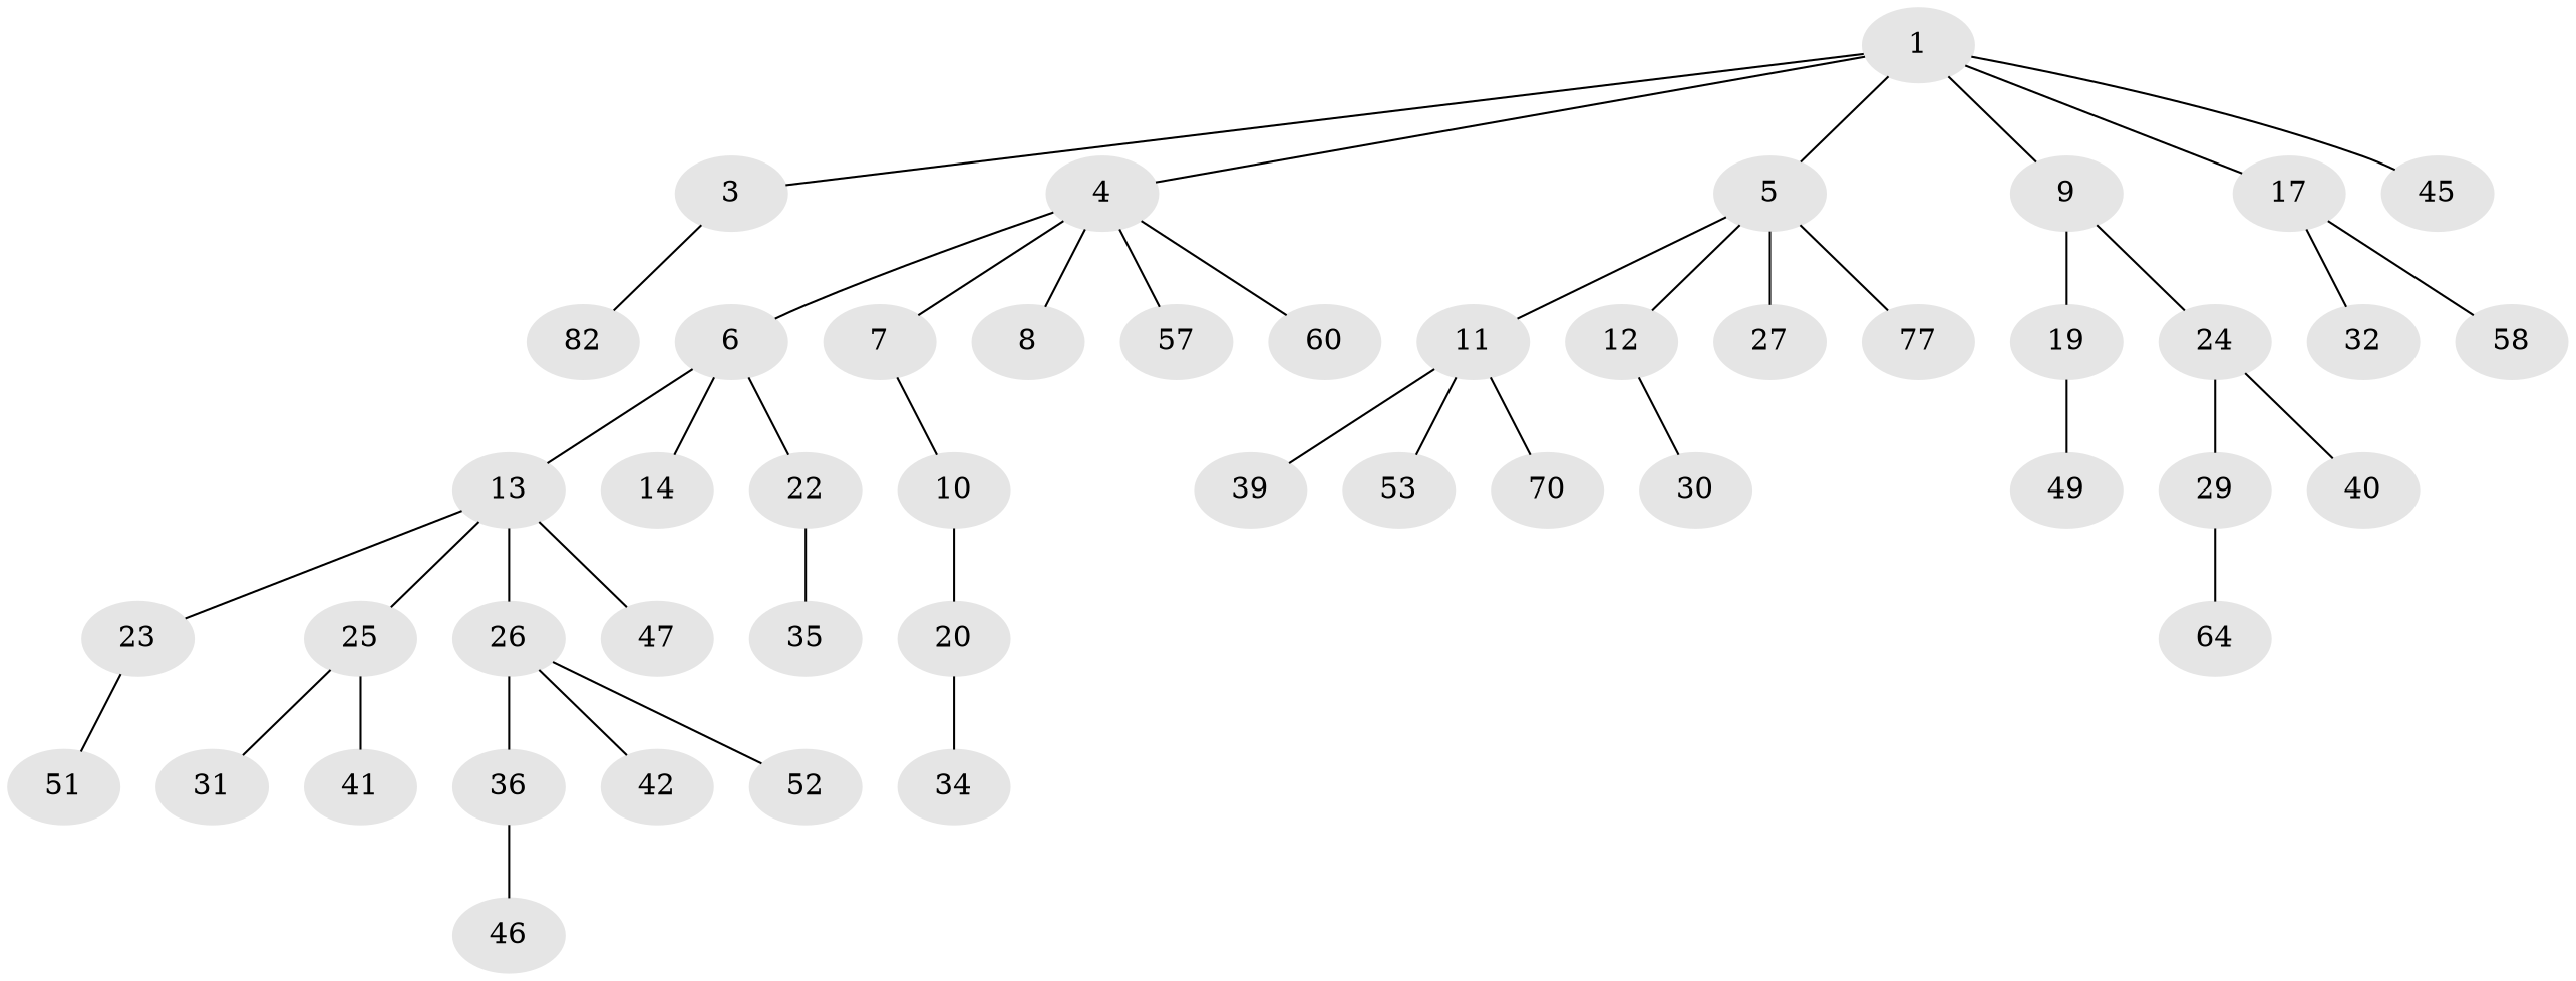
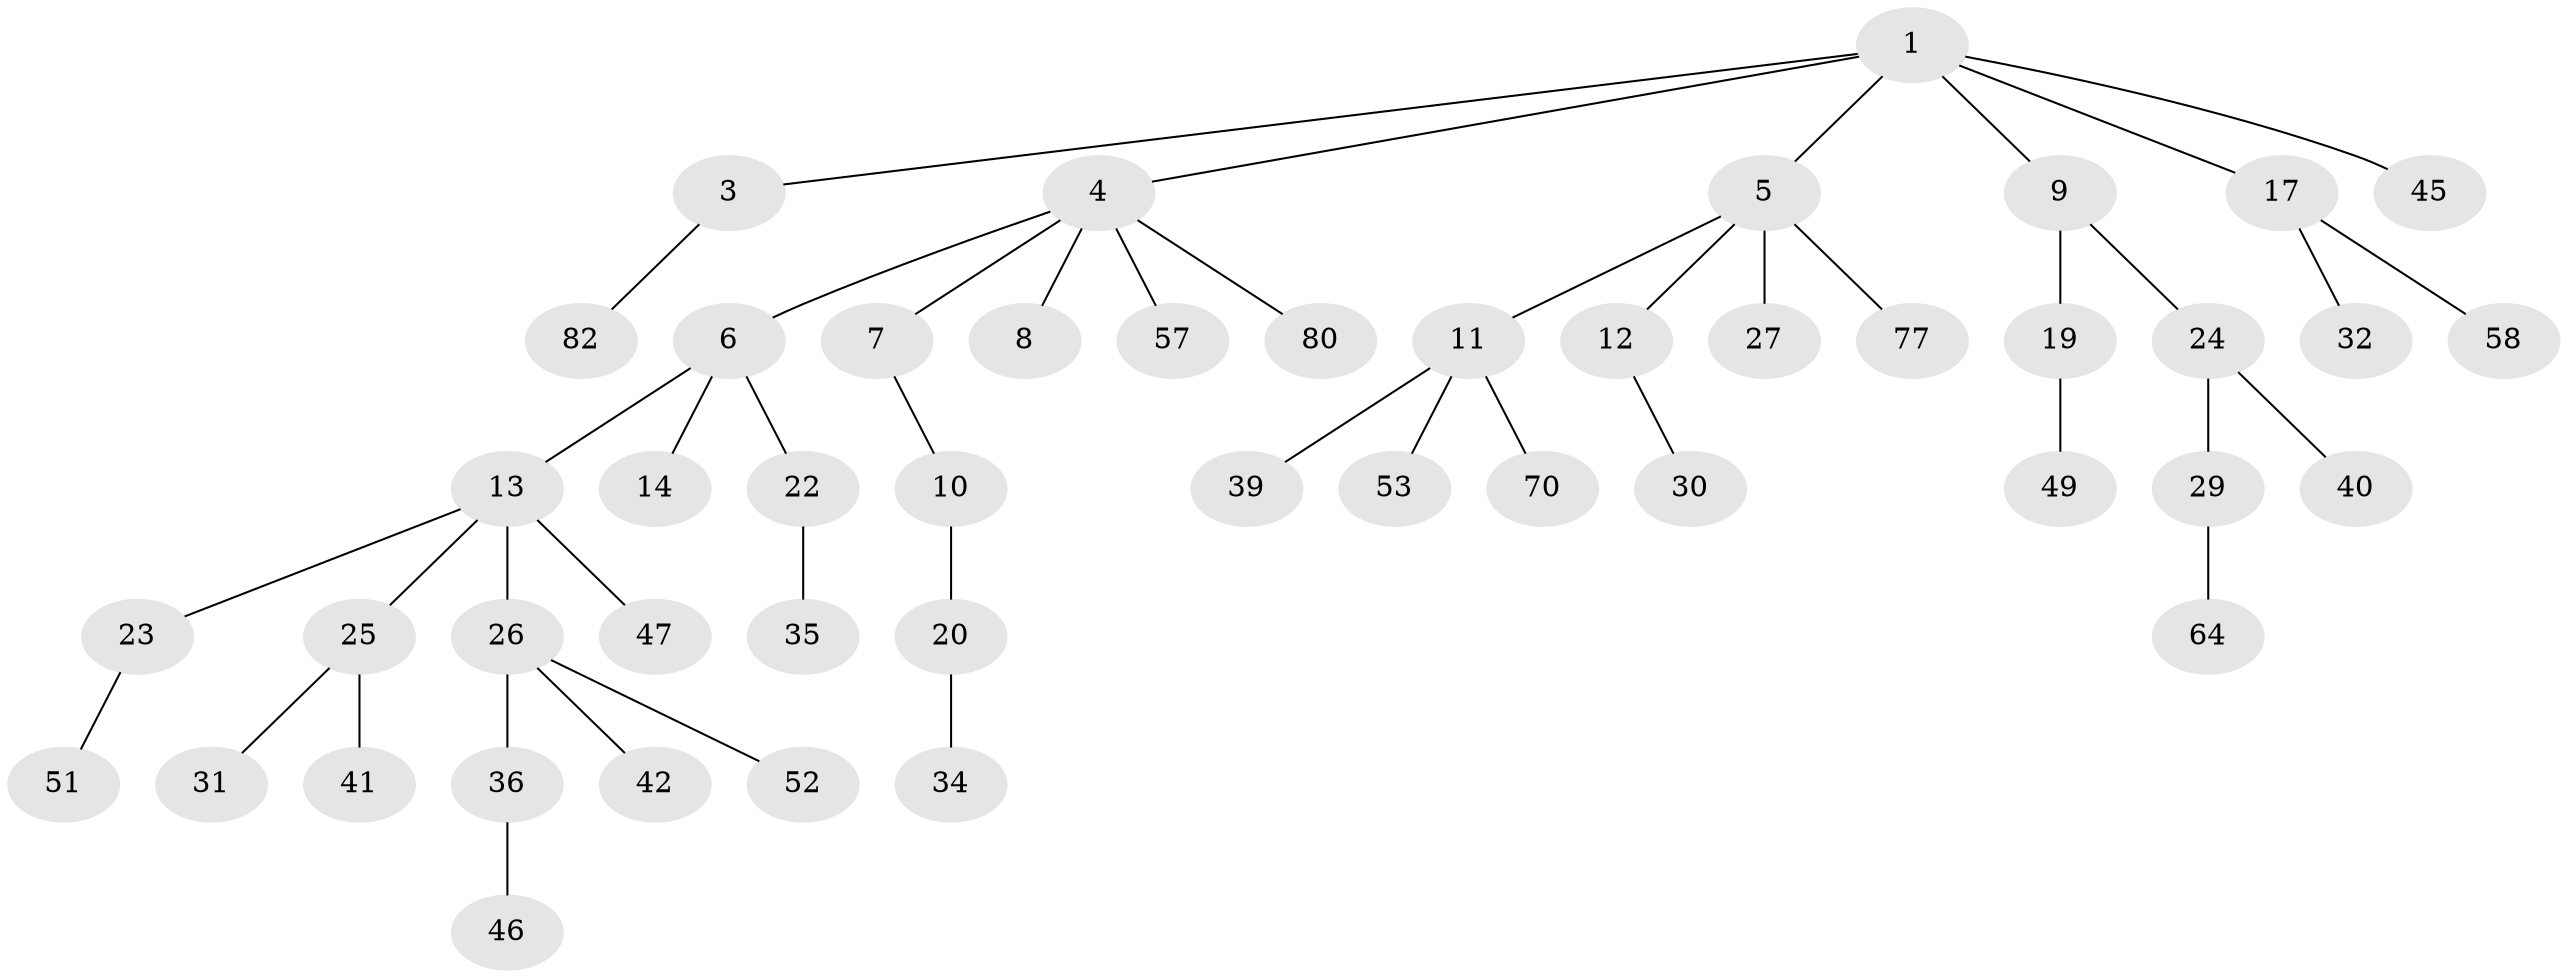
  graph {
    node [color=gray90 style=filled]
    1 [super="+2"]
    3
    4
    5 [super="+37+75"]
    9 [super="+69+15"]
    17 [super="+43"]
    45
    82
    6
    7
    8 [super="+16"]
    57
-   80 [label=60]
+   80
    11
    12
    27
    77
    19 [super="+48"]
    24 [super="+63+74"]
    32 [super="+60+66"]
    58 [super="+61"]
    13
    14
    22
    10
    39
    53 [super="+62"]
    70
    30 [super="+72"]
    23
    25
    26
    47
    35 [super="+78"]
    20 [super="+33"]
    49
    29
    40 [super="+71"]
    34
    51
    31
    41
    36 [super="+79"]
    42
    52
    64
    46
    1 -- 3
    1 -- 4
    1 -- 5
    1 -- 9
    1 -- 17
    1 -- 45
    3 -- 82
    4 -- 6
    4 -- 7
    4 -- 8
    4 -- 57
    4 -- 80
    5 -- 11
    5 -- 12
    5 -- 27
    5 -- 77
    9 -- 19
    9 -- 24
    17 -- 32
    17 -- 58
    6 -- 13
    6 -- 14
    6 -- 22
    7 -- 10
    11 -- 39
    11 -- 53
    11 -- 70
    12 -- 30
    19 -- 49
    24 -- 29
    24 -- 40
    13 -- 23
    13 -- 25
    13 -- 26
    13 -- 47
    22 -- 35
    10 -- 20
    23 -- 51
    25 -- 31
    25 -- 41
    26 -- 36
    26 -- 42
    26 -- 52
    20 -- 34
    29 -- 64
    36 -- 46
  }
